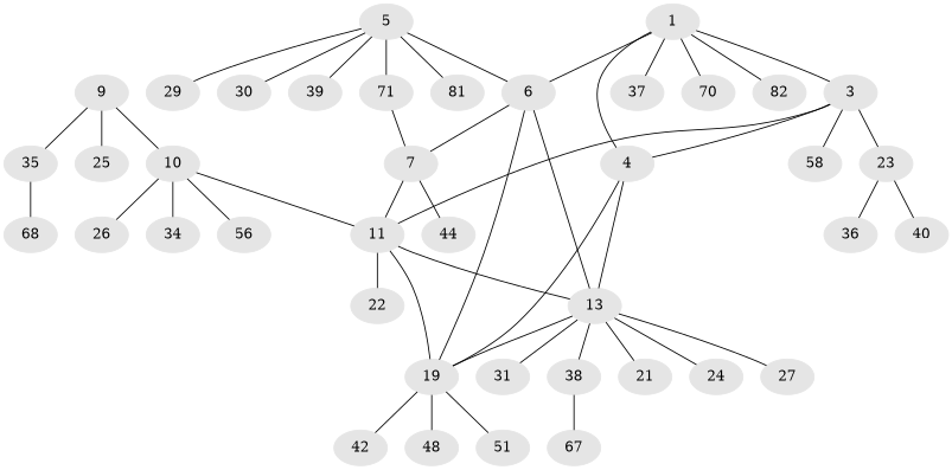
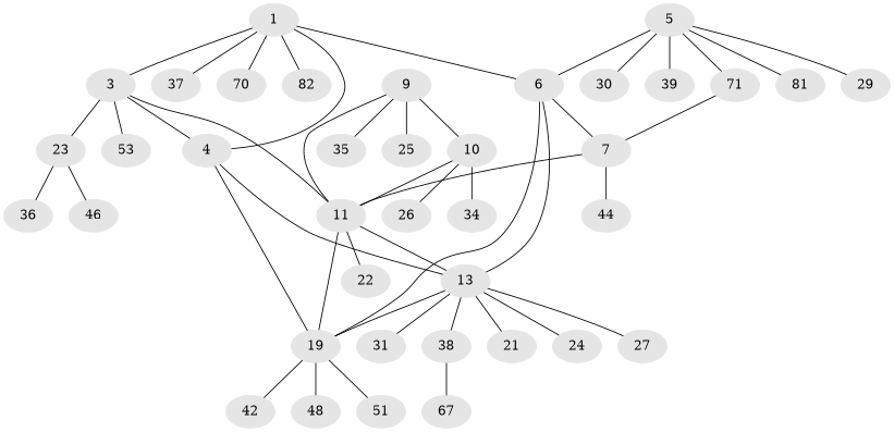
  graph {
    node [color=gray90 style=filled]
    1 [super="+52+2"]
    3 [super="+78"]
    4
    6 [super="+8"]
    37 [super="+46"]
    70
    82
    11 [super="+14+18+47"]
    23
-   58
+   58 [label=53]
    13 [super="+15+72+60"]
    n12 [label=19 super="+19+20"]
    7 [super="+39"]
    22 [super="+62"]
    36
-   40
+   40 [label=46]
    21
    24
    27
    31
    38
    42 [super="+43"]
    48
    51
    5
    29
    30
    n28 [label=39 super="+61+57"]
    71
    81
    44 [super="+49"]
    9 [super="+12+45+77"]
    10
    25 [super="+69"]
    35
    26
    34 [super="+54"]
-   56
-   68 [super="+74"]
    67
    1 -- 3 [weight=2]
    1 -- 4 [weight=2]
    1 -- 6
    1 -- 37
    1 -- 70
    1 -- 82
    3 -- 4
    3 -- 11
    3 -- 23
    3 -- 58
    4 -- 13
    4 -- n12
    6 -- 13
    6 -- n12
    6 -- 7 [weight=2]
    11 -- 13 [weight=4]
    11 -- n12 [weight=3]
    11 -- 22 [weight=2]
    23 -- 36
    23 -- 40
    13 -- n12
    13 -- 21
    13 -- 24
    13 -- 27
    13 -- 31
    13 -- 38
    n12 -- 42
    n12 -- 48
    n12 -- 51
    7 -- 11
    7 -- 44
    38 -- 67
    5 -- 6 [weight=2]
    5 -- 29
    5 -- 30
    5 -- n28
    5 -- 71
    5 -- 81
    71 -- 7
+   9 -- 11 [weight=2]
    9 -- 10 [weight=2]
    9 -- 25
    9 -- 35
    10 -- 11
    10 -- 26
    10 -- 34
-   10 -- 56
-   35 -- 68
  }
